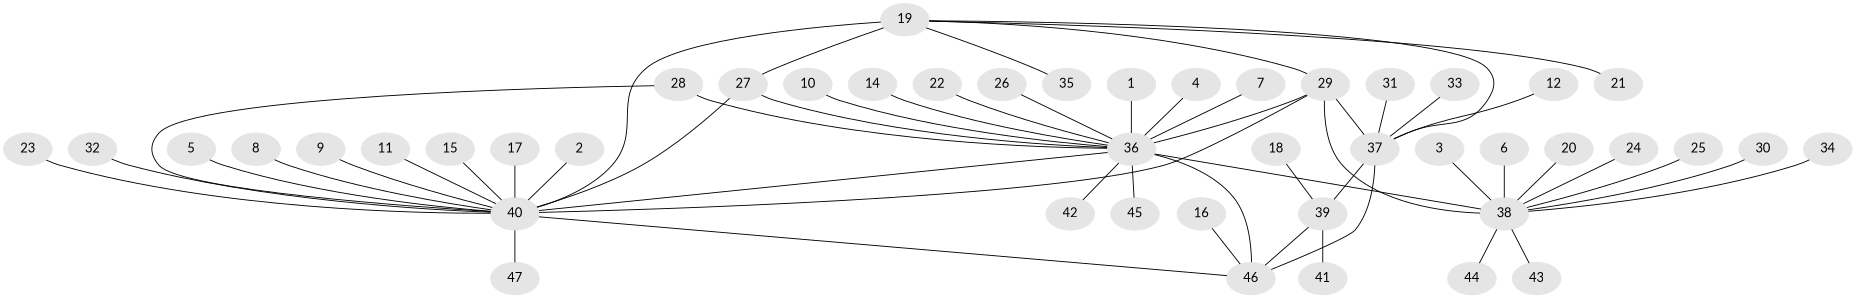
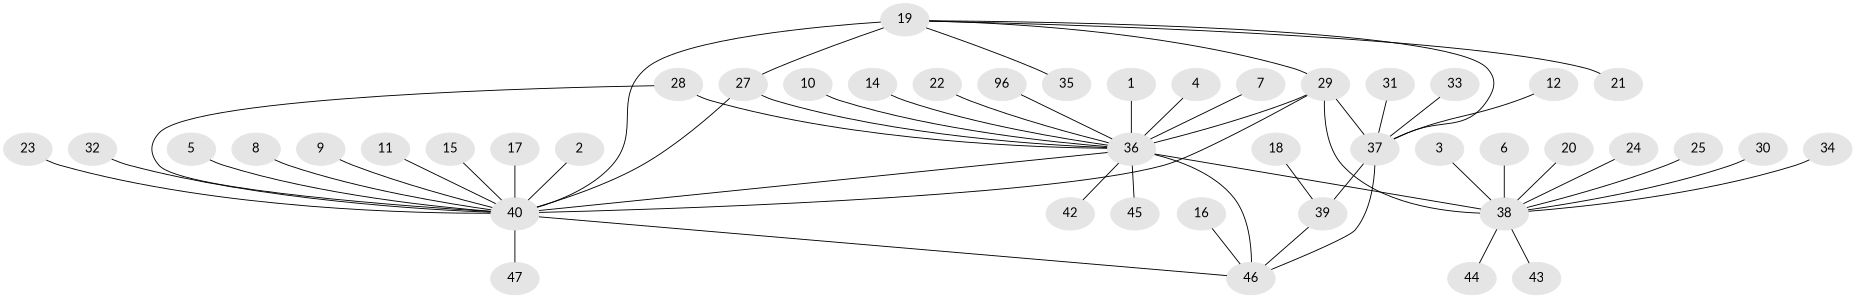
  graph {
    fontname=Lato
    node [color=gray90 fontname=Lato style=filled]
    edge [fontname=Lato weight=1.0]
    1
    36
    40
    38
    46
    42
    45
    2
    47
    3
    43
    44
    4
    5
    6
    7
    8
    9
    10
    11
    12
    37
    39
    14
    15
    16
    17
    18
-   41
    19
    21
    27
    29
    35
    20
    22
    23
    24
    25
-   26
+   26 [label=96]
    28
    30
    31
    32
    33
    34
    1 -- 36 [weight=3.0]
    36 -- 40
    36 -- 38
    36 -- 46 [weight=2.0]
    36 -- 42
    36 -- 45
    40 -- 46
    40 -- 47
    38 -- 43
    38 -- 44
    2 -- 40
    3 -- 38
    4 -- 36
    5 -- 40
    6 -- 38
    7 -- 36
    8 -- 40
    9 -- 40
    10 -- 36
    11 -- 40
    12 -- 37
    37 -- 46 [weight=2.0]
    37 -- 39 [weight=2.0]
    39 -- 46
-   39 -- 41
    14 -- 36
    15 -- 40
    16 -- 46
    17 -- 40
    18 -- 39
    19 -- 40 [weight=2.0]
    19 -- 37
    19 -- 21
    19 -- 27 [weight=3.0]
    19 -- 29 [weight=2.0]
    19 -- 35
    27 -- 36
    27 -- 40
    29 -- 36
    29 -- 40 [weight=2.0]
    29 -- 38 [weight=3.0]
    29 -- 37
    20 -- 38
    22 -- 36
    23 -- 40
    24 -- 38
    25 -- 38
    26 -- 36
    28 -- 36
    28 -- 40
    30 -- 38
    31 -- 37
    32 -- 40
    33 -- 37
    34 -- 38
  }
